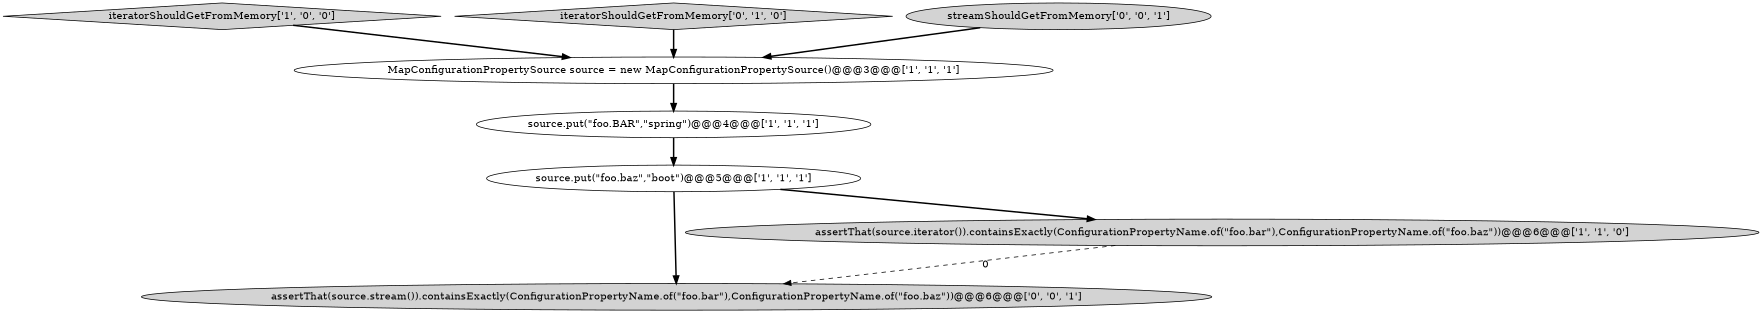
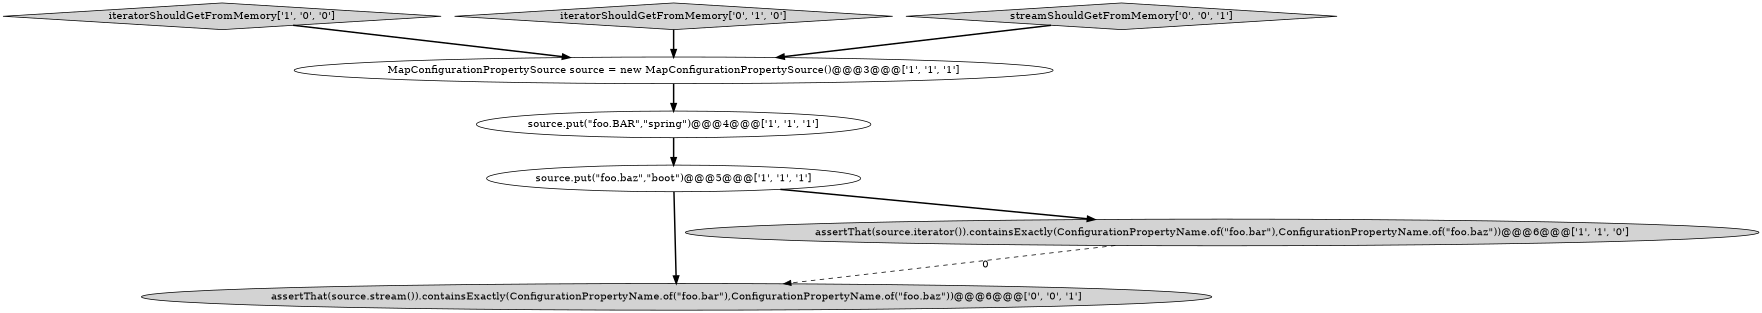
  digraph {
    node [fillcolor=lightgray shape=ellipse style=filled]
    edge [style=bold]
    n1 [fillcolor=white label="source.put(\"foo.BAR\",\"spring\")@@@4@@@['1', '1', '1']"]
    n2 [fillcolor=white label="source.put(\"foo.baz\",\"boot\")@@@5@@@['1', '1', '1']"]
    n3 [label="iteratorShouldGetFromMemory['1', '0', '0']" shape=diamond]
    n4 [fillcolor=white label="MapConfigurationPropertySource source = new MapConfigurationPropertySource()@@@3@@@['1', '1', '1']"]
    n5 [label="assertThat(source.stream()).containsExactly(ConfigurationPropertyName.of(\"foo.bar\"),ConfigurationPropertyName.of(\"foo.baz\"))@@@6@@@['0', '0', '1']"]
    n6 [label="iteratorShouldGetFromMemory['0', '1', '0']" shape=diamond]
    n7 [label="assertThat(source.iterator()).containsExactly(ConfigurationPropertyName.of(\"foo.bar\"),ConfigurationPropertyName.of(\"foo.baz\"))@@@6@@@['1', '1', '0']"]
-   n8 [label="streamShouldGetFromMemory['0', '0', '1']"]
+   n8 [label="streamShouldGetFromMemory['0', '0', '1']" shape=diamond]
    n1 -> n2
    n2 -> n5
    n2 -> n7
    n3 -> n4
    n4 -> n1
    n6 -> n4
    n7 -> n5 [label=0 style=dashed]
    n8 -> n4
  }
